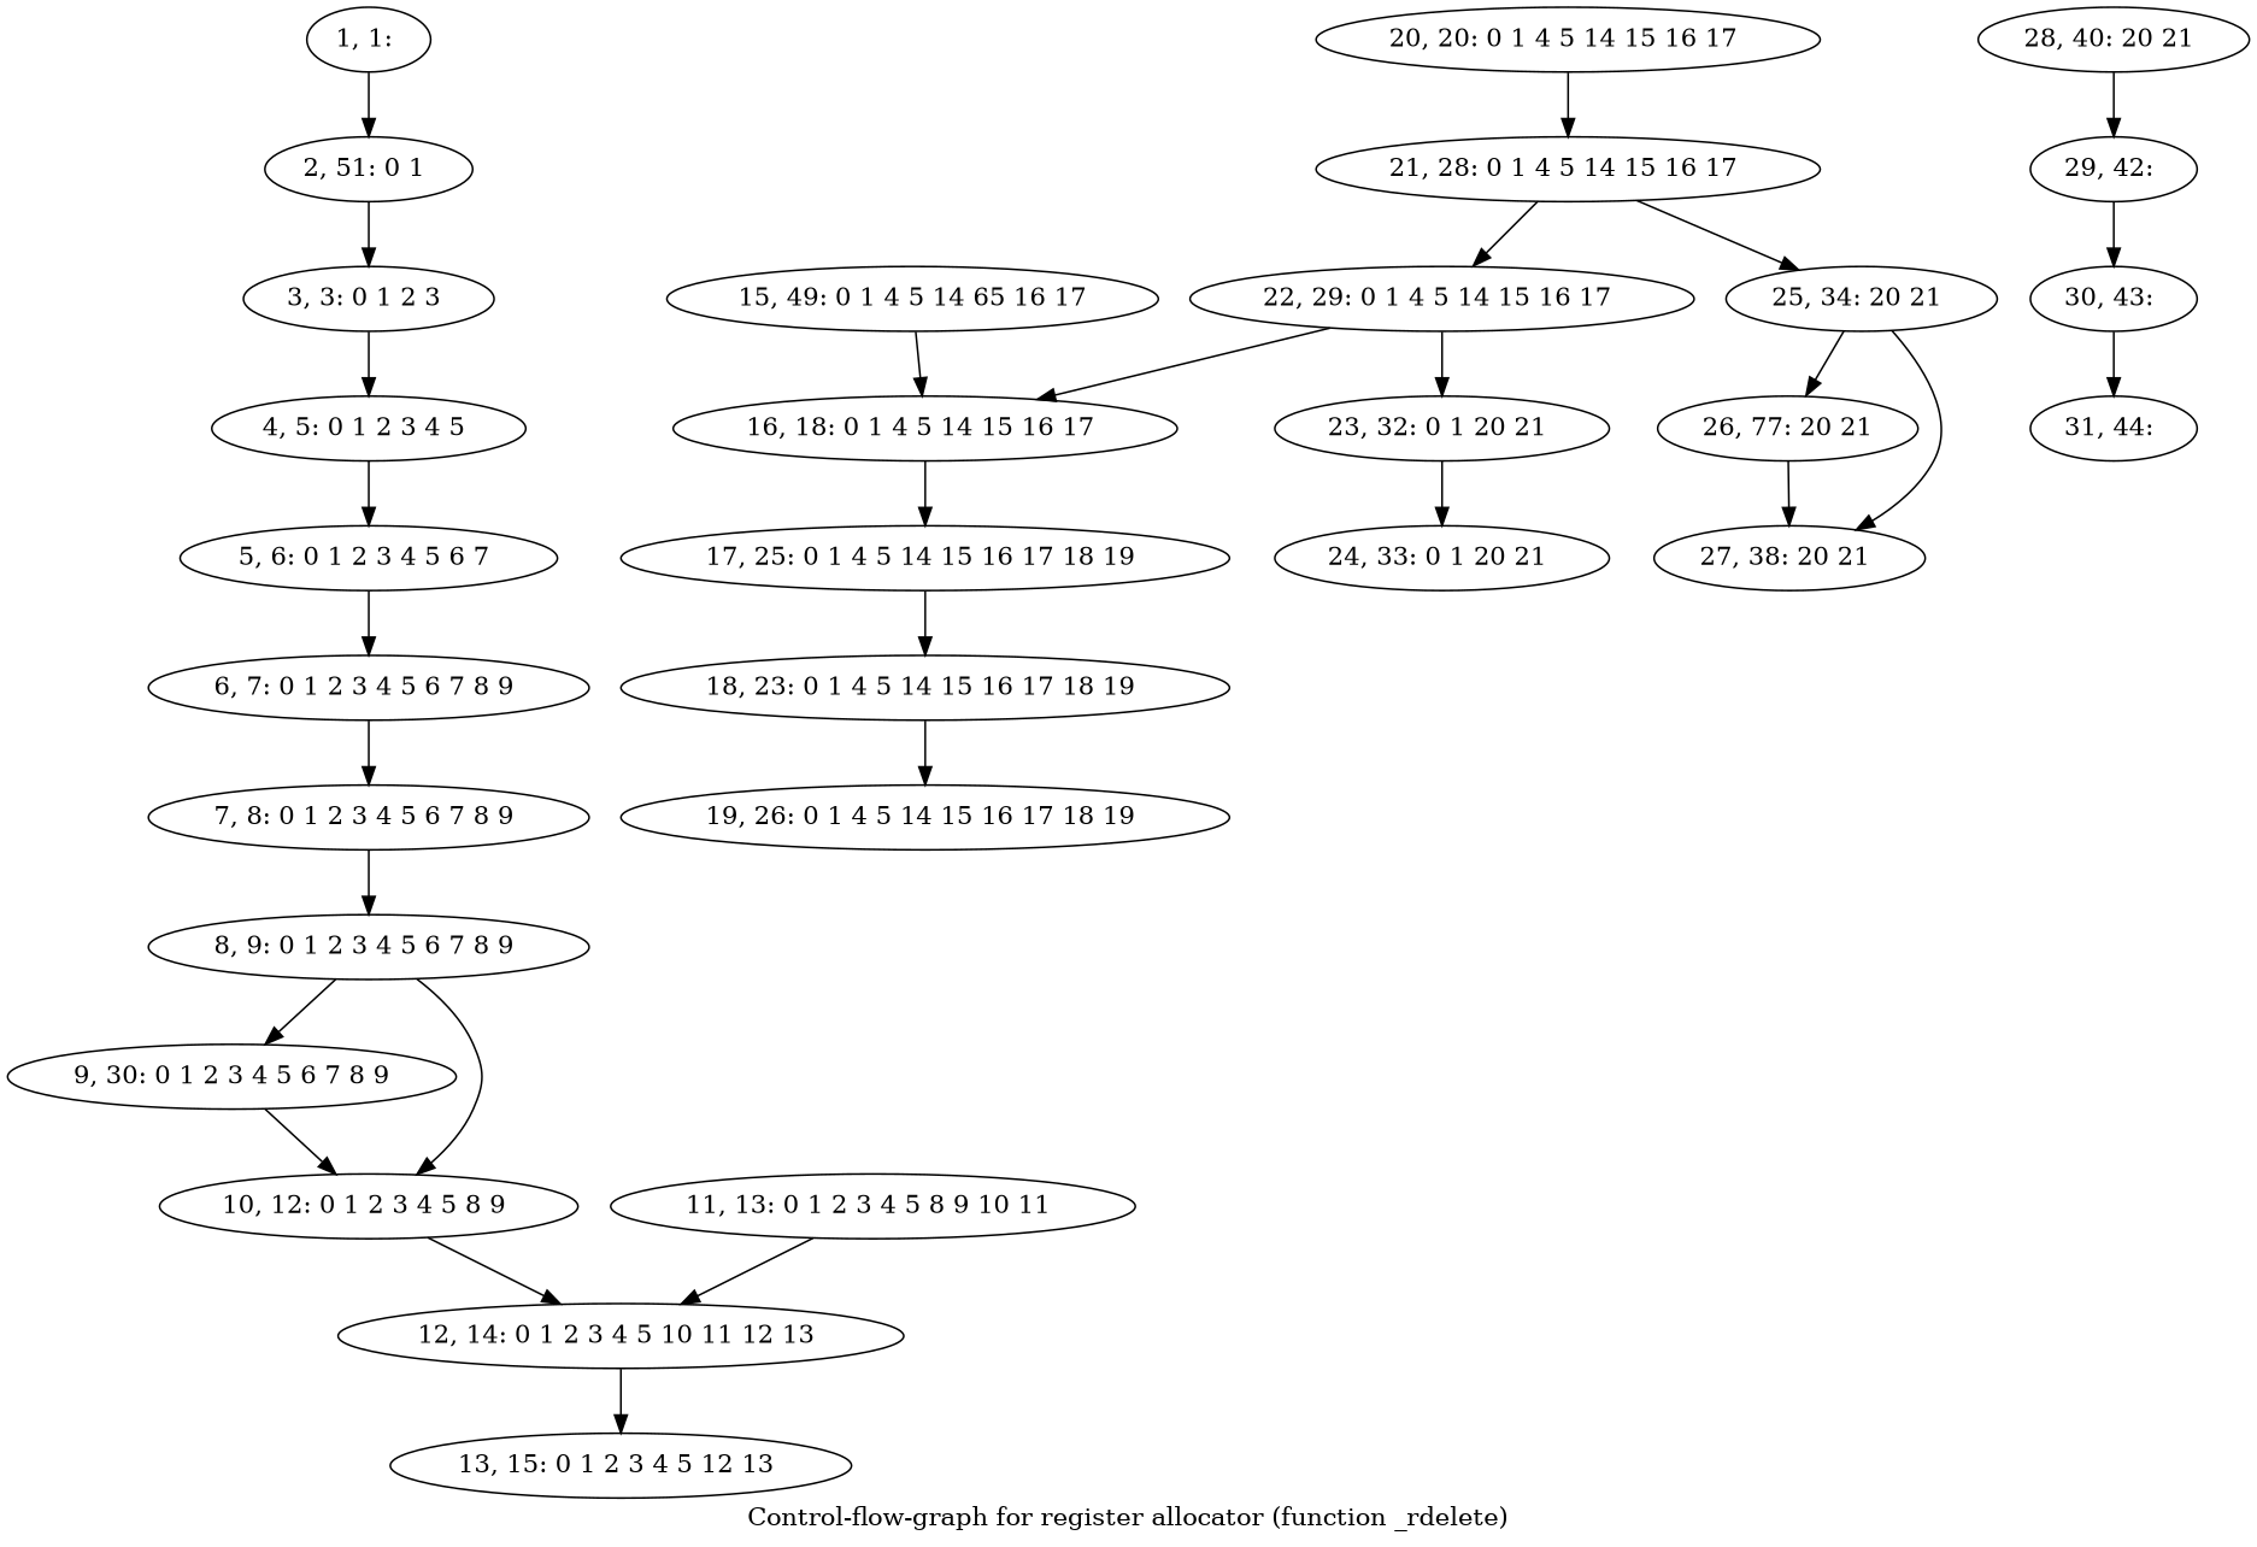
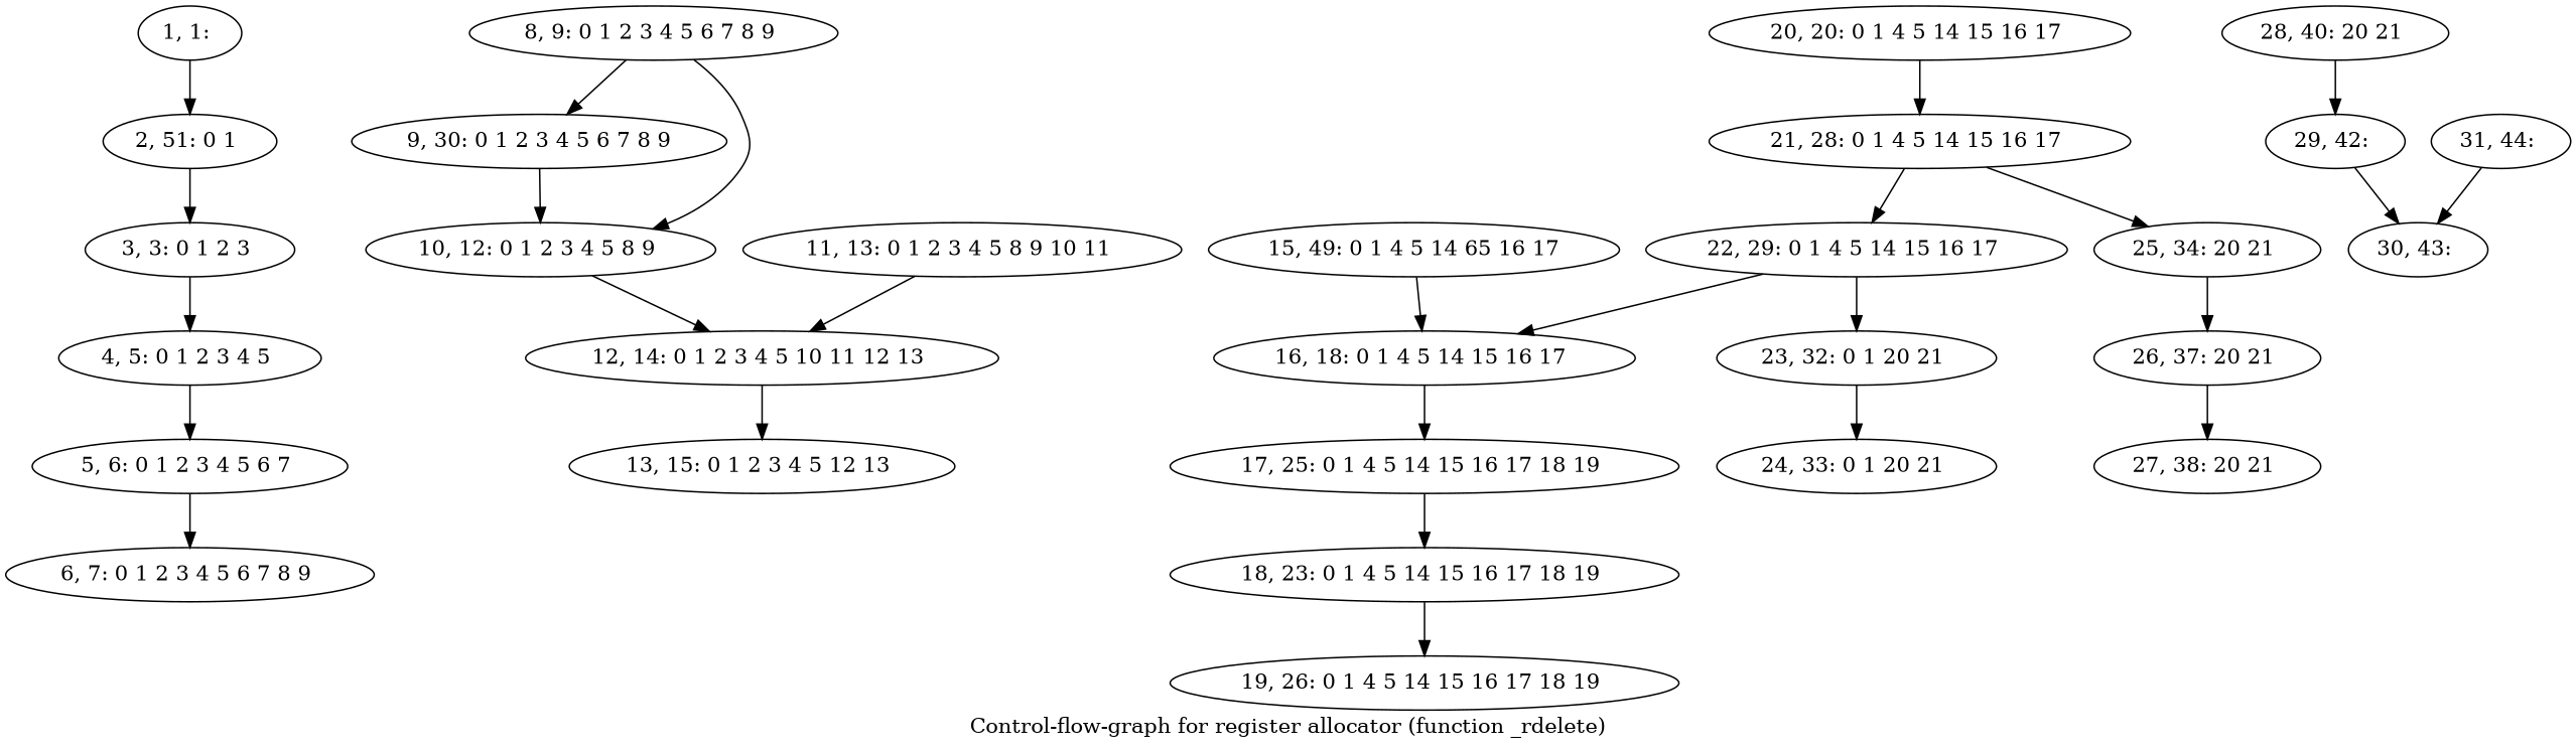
  digraph {
    label="Control-flow-graph for register allocator (function _rdelete)"
    n1 [label="1, 1: "]
    n2 [label="2, 51: 0 1 "]
    n3 [label="3, 3: 0 1 2 3 "]
    n4 [label="4, 5: 0 1 2 3 4 5 "]
    n5 [label="5, 6: 0 1 2 3 4 5 6 7 "]
    n6 [label="6, 7: 0 1 2 3 4 5 6 7 8 9 "]
-   n7 [label="7, 8: 0 1 2 3 4 5 6 7 8 9 "]
    n8 [label="8, 9: 0 1 2 3 4 5 6 7 8 9 "]
    n9 [label="9, 30: 0 1 2 3 4 5 6 7 8 9"]
    n10 [label="10, 12: 0 1 2 3 4 5 8 9 "]
    n11 [label="12, 14: 0 1 2 3 4 5 10 11 12 13 "]
    n12 [label="11, 13: 0 1 2 3 4 5 8 9 10 11 "]
    n13 [label="13, 15: 0 1 2 3 4 5 12 13 "]
    n14 [label="15, 49: 0 1 4 5 14 65 16 17"]
    n15 [label="16, 18: 0 1 4 5 14 15 16 17 "]
    n16 [label="17, 25: 0 1 4 5 14 15 16 17 18 19 "]
    n17 [label="18, 23: 0 1 4 5 14 15 16 17 18 19 "]
    n18 [label="19, 26: 0 1 4 5 14 15 16 17 18 19 "]
    n19 [label="20, 20: 0 1 4 5 14 15 16 17 "]
    n20 [label="21, 28: 0 1 4 5 14 15 16 17 "]
    n21 [label="22, 29: 0 1 4 5 14 15 16 17 "]
    n22 [label="25, 34: 20 21 "]
    n23 [label="23, 32: 0 1 20 21 "]
    n24 [label="24, 33: 0 1 20 21 "]
-   n25 [label="26, 77: 20 21"]
+   n25 [label="26, 37: 20 21 "]
    n26 [label="27, 38: 20 21 "]
    n27 [label="28, 40: 20 21 "]
    n28 [label="29, 42: "]
    n29 [label="30, 43: "]
    n30 [label="31, 44: "]
    n1 -> n2
    n2 -> n3
    n3 -> n4
    n4 -> n5
    n5 -> n6
-   n6 -> n7
-   n7 -> n8
    n8 -> n9
    n8 -> n10
    n9 -> n10
    n10 -> n11
    n11 -> n13
    n12 -> n11
    n14 -> n15
    n15 -> n16
    n16 -> n17
    n17 -> n18
    n19 -> n20
    n20 -> n21
    n20 -> n22
    n21 -> n15
    n21 -> n23
    n22 -> n25
-   n22 -> n26
    n23 -> n24
    n25 -> n26
    n27 -> n28
    n28 -> n29
-   n29 -> n30
+   n30 -> n29
  }
